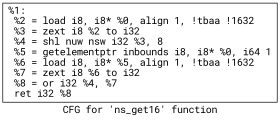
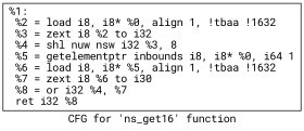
  digraph {
    label="CFG for 'ns_get16' function"
    fontname="Roboto Mono"
-   n1 [label="{%1:\l  %2 = load i8, i8* %0, align 1, !tbaa !1632\l  %3 = zext i8 %2 to i32\l  %4 = shl nuw nsw i32 %3, 8\l  %5 = getelementptr inbounds i8, i8* %0, i64 1\l  %6 = load i8, i8* %5, align 1, !tbaa !1632\l  %7 = zext i8 %6 to i32\l  %8 = or i32 %4, %7\l  ret i32 %8\l}" shape=record fontname="Roboto Mono"]
+   n1 [label="{%1:\l  %2 = load i8, i8* %0, align 1, !tbaa !1632\l  %3 = zext i8 %2 to i32\l  %4 = shl nuw nsw i32 %3, 8\l  %5 = getelementptr inbounds i8, i8* %0, i64 1\l  %6 = load i8, i8* %5, align 1, !tbaa !1632\l  %7 = zext i8 %6 to i30\l  %8 = or i32 %4, %7\l  ret i32 %8\l}" shape=record fontname="Roboto Mono"]
  }
